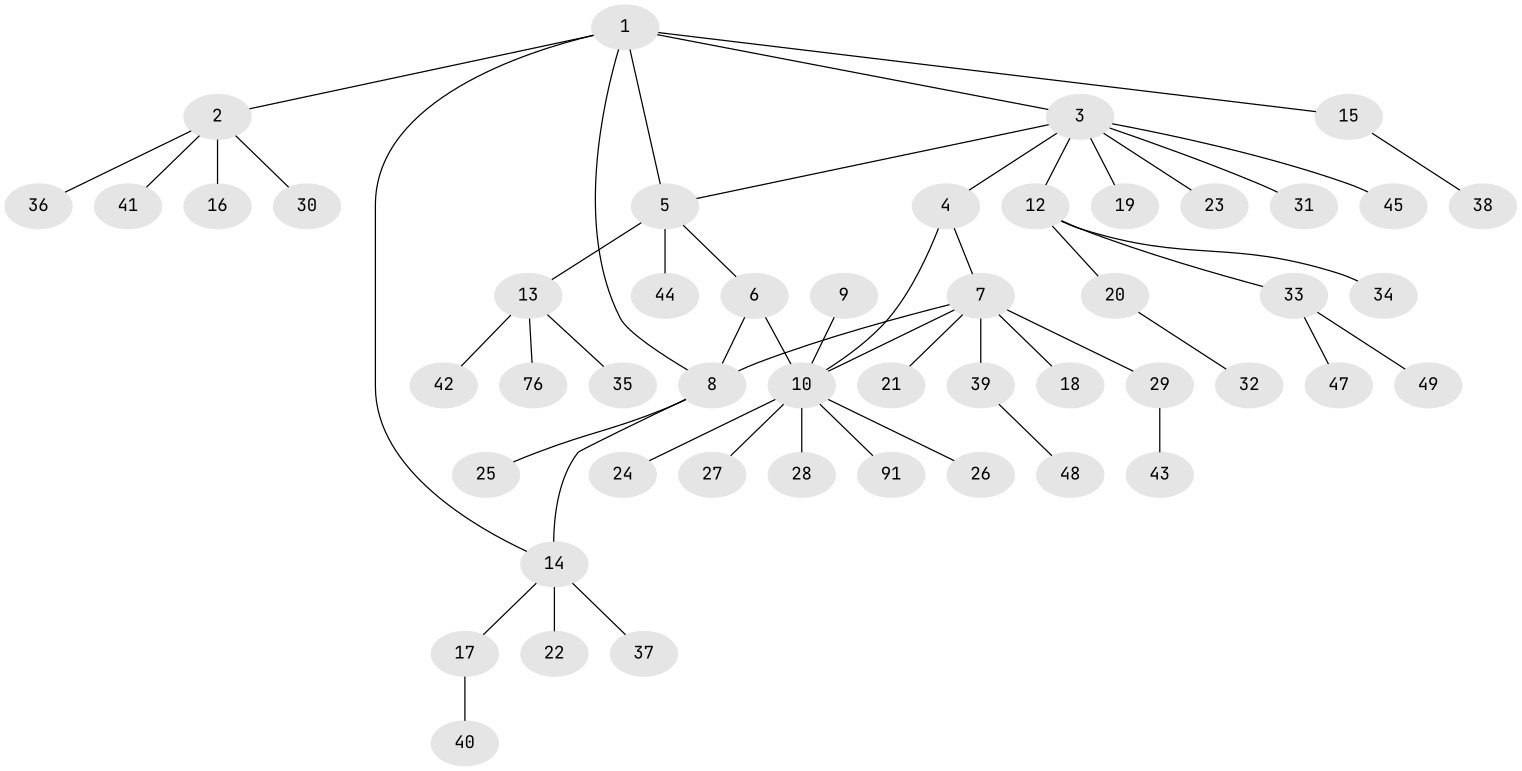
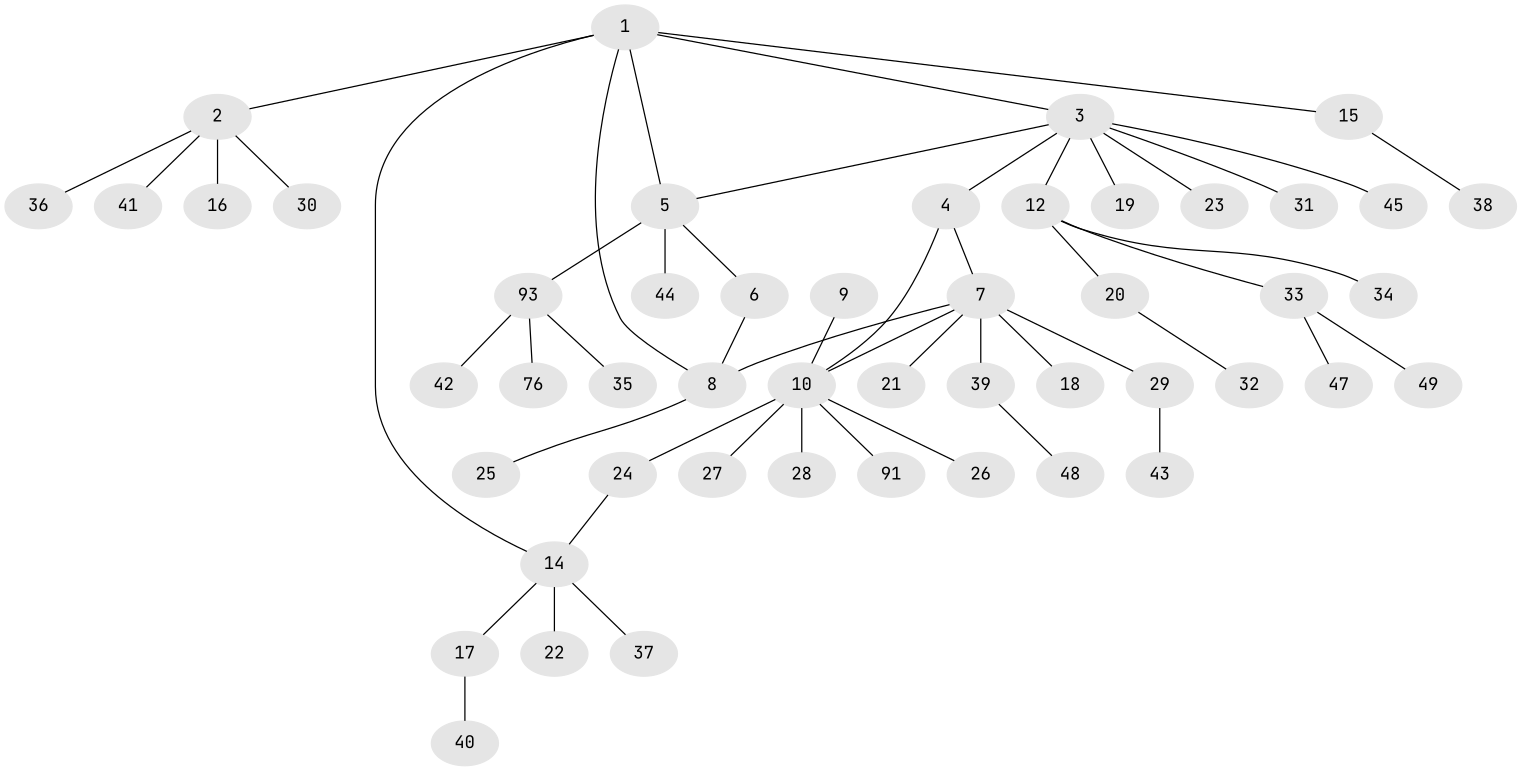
  graph {
    fontname="JetBrains Mono"
    node [color=gray90 fontname="JetBrains Mono" style=filled]
    edge [fontname="JetBrains Mono"]
    1
    2
    3
    5
    8
    14
    15
    16
    30
    36
    41
    4
    12
    19
    23
    31
    45
    6
-   13
+   13 [label=93]
    44
    25
    9
    10
    17
    22
    37
    38
    20
    32
    7
    33
    34
    18
    21
    29
    39
    n37 [label=91]
    24
    26
    27
    28
    35
    42
    n44 [label=76]
    43
    48
    47
    49
    40
    1 -- 2
    1 -- 3
    1 -- 5
    1 -- 8
    1 -- 14
    1 -- 15
    2 -- 16
    2 -- 30
    2 -- 36
    2 -- 41
    3 -- 5
    3 -- 4
    3 -- 12
    3 -- 19
    3 -- 23
    3 -- 31
    3 -- 45
    5 -- 6
    5 -- 13
    5 -- 44
-   8 -- 14
+   24 -- 14
    8 -- 25
    14 -- 17
    14 -- 22
    14 -- 37
    15 -- 38
    4 -- 10
    4 -- 7
    12 -- 20
    12 -- 33
    12 -- 34
    6 -- 8
-   6 -- 10
    13 -- 35
    13 -- 42
    13 -- n44
    9 -- 10
    10 -- n37
    10 -- 24
    10 -- 26
    10 -- 27
    10 -- 28
    17 -- 40
    20 -- 32
    7 -- 8
    7 -- 10
    7 -- 18
    7 -- 21
    7 -- 29
    7 -- 39
    33 -- 47
    33 -- 49
    29 -- 43
    39 -- 48
  }
